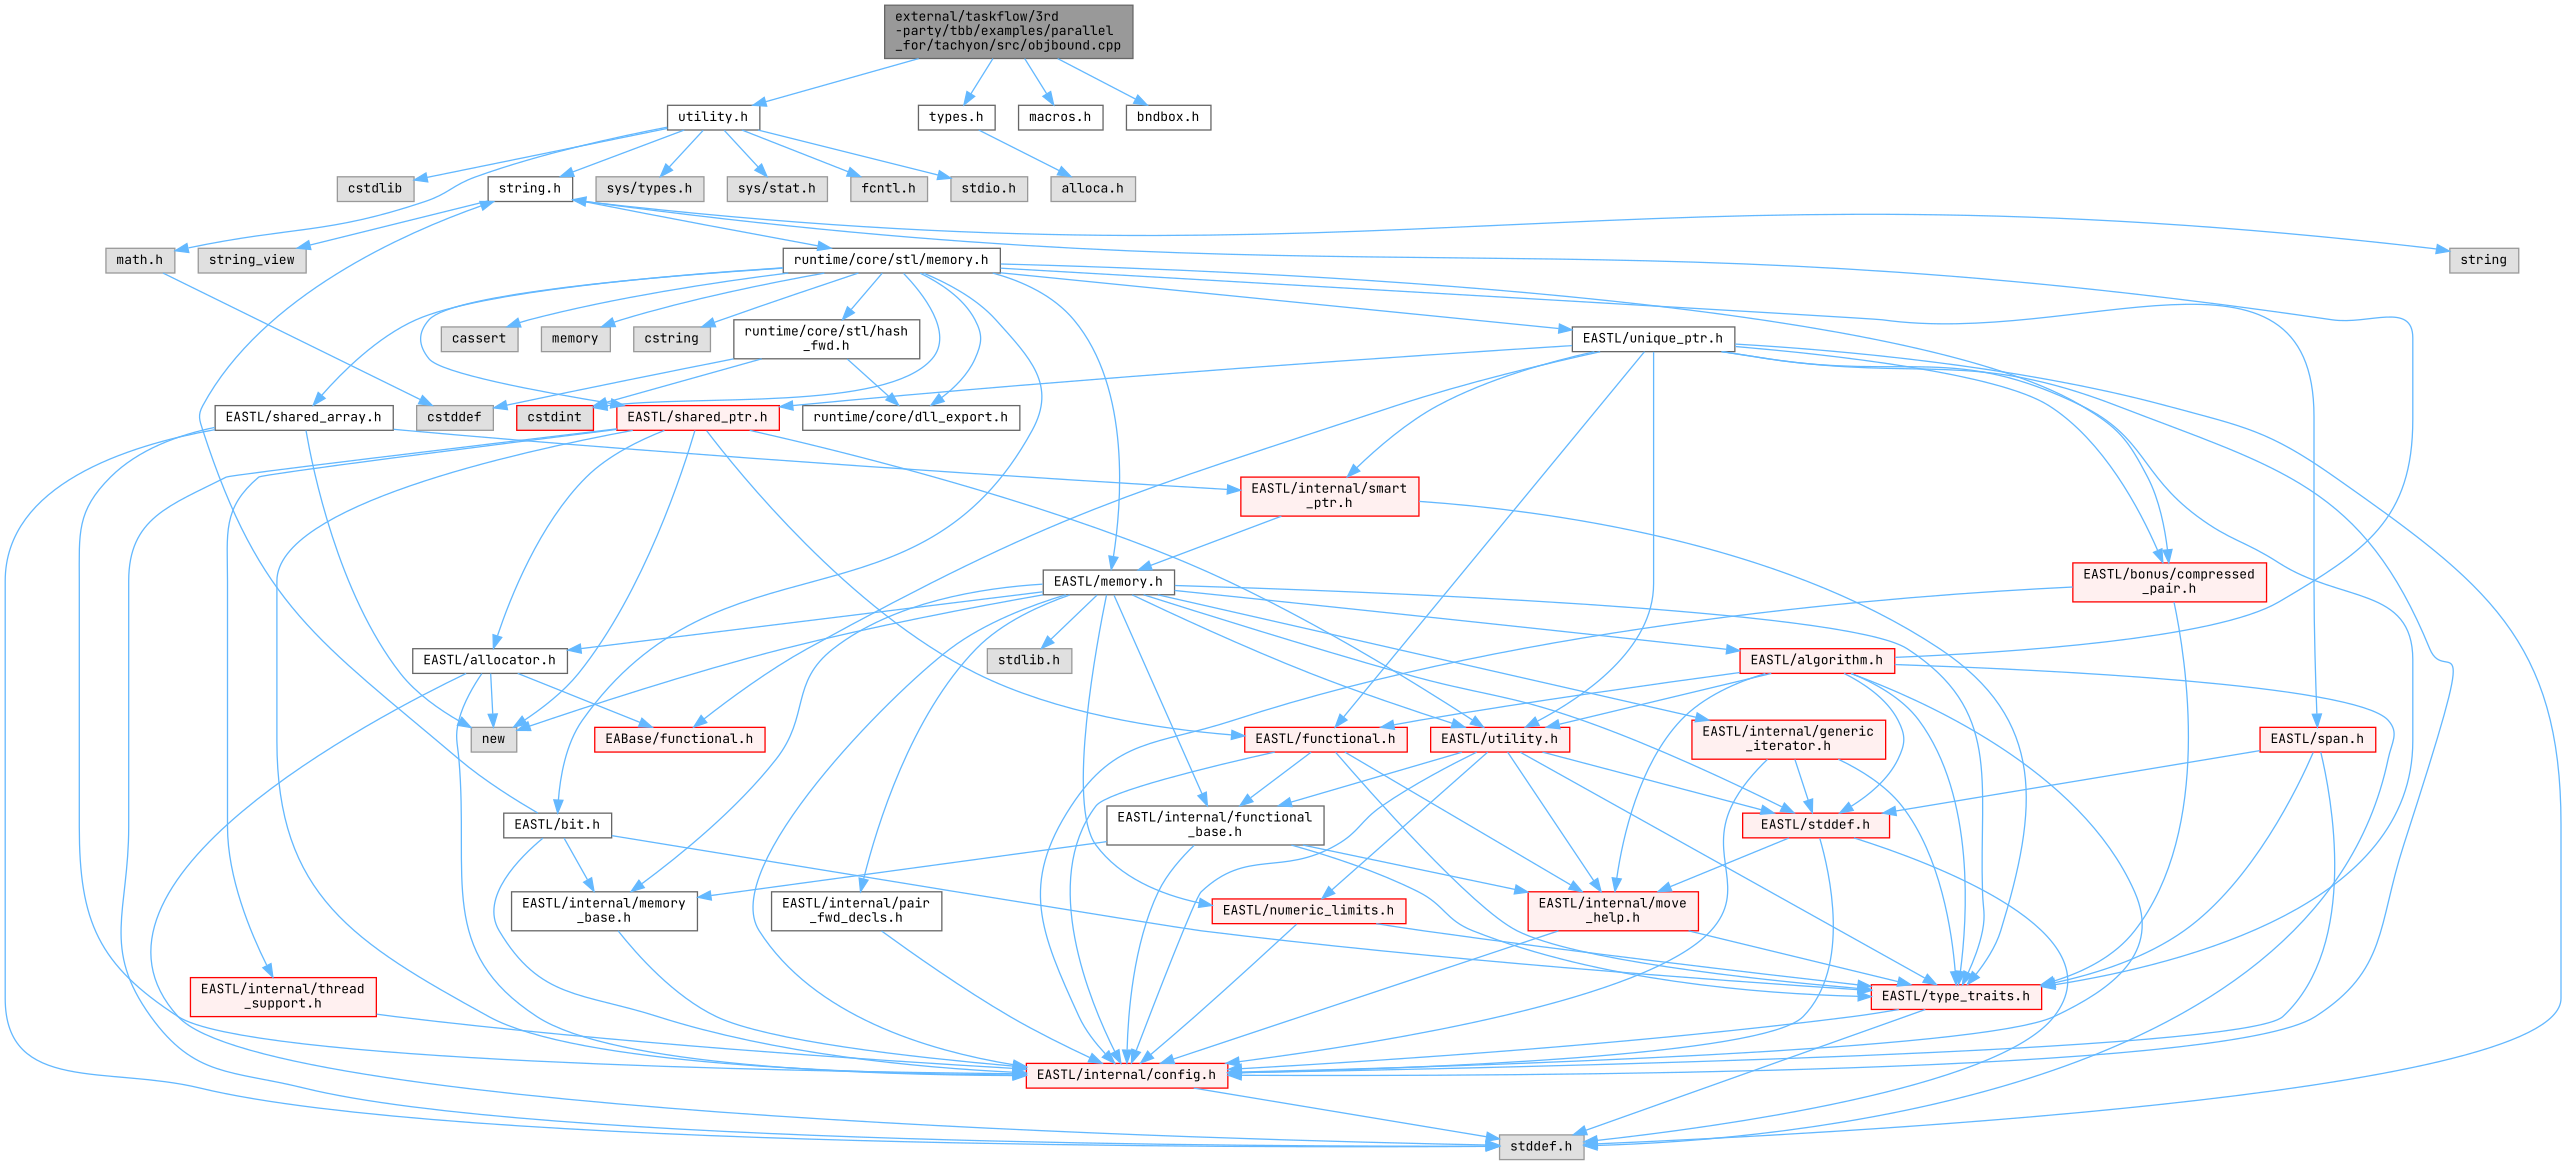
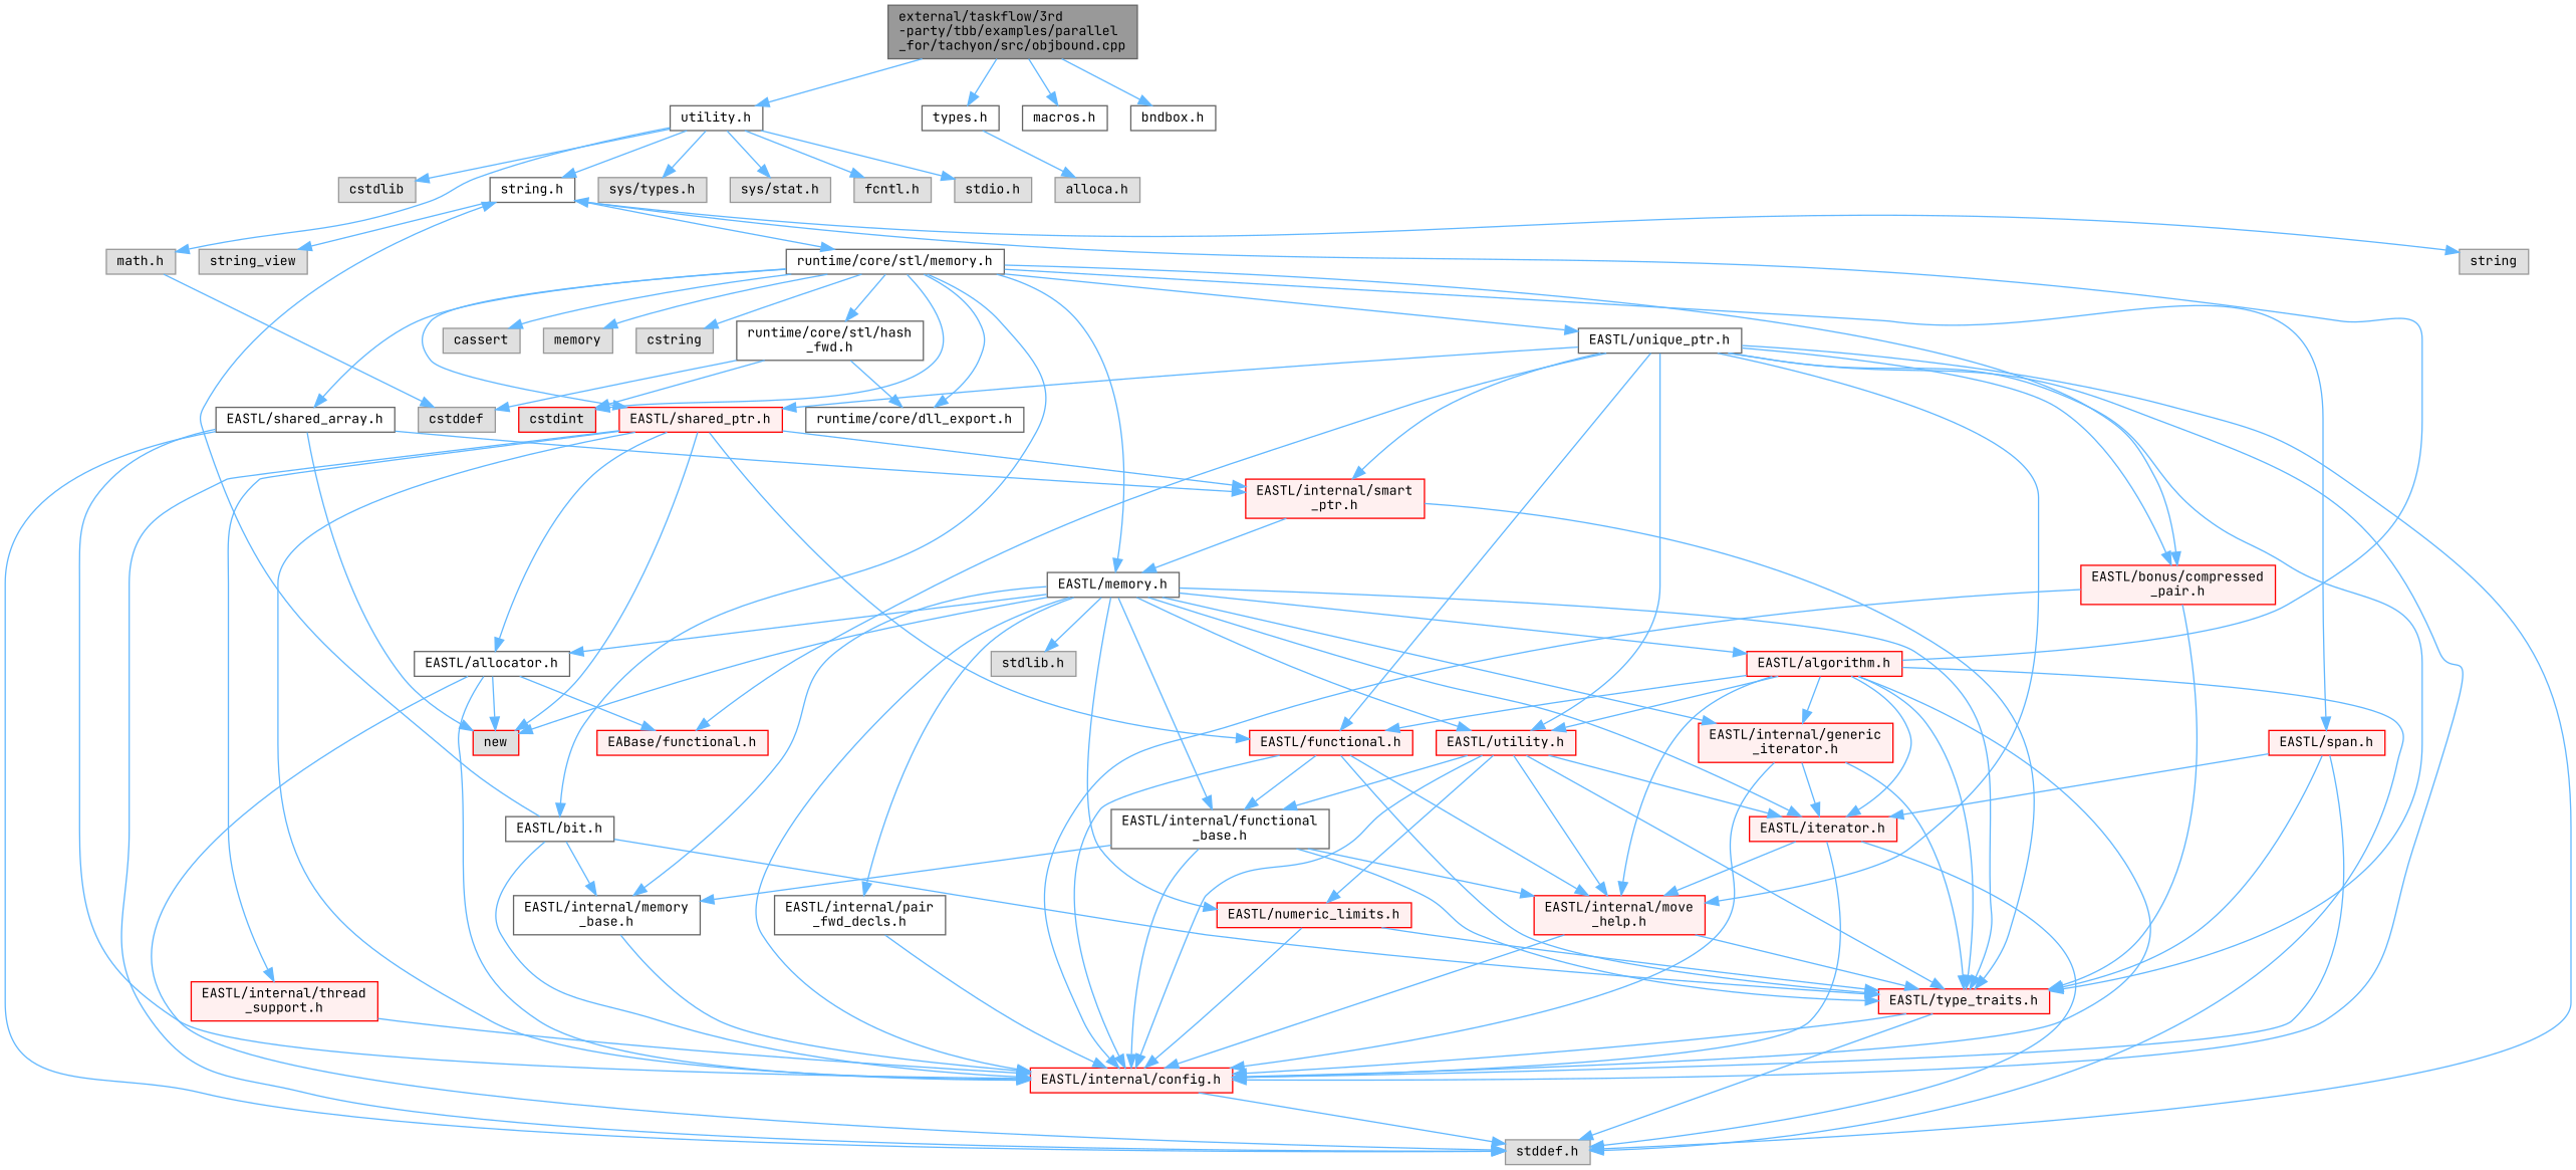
  digraph {
    fontname="JetBrains Mono"
    node [color=grey40 fillcolor="#E0E0E0" fontname="JetBrains Mono" fontsize=10 shape=box style=filled]
    edge [color=steelblue1 fontname="JetBrains Mono" fontsize=10 labelfontname=Helvetica labelfontsize=10 style=solid]
    n1 [color=gray40 fillcolor=grey60 fontcolor=black height=0.2 label="external/taskflow/3rd\l-party/tbb/examples/parallel\l_for/tachyon/src/objbound.cpp" width=0.4]
    n2 [fillcolor=white height=0.2 label="utility.h" width=0.4]
    n3 [fillcolor=white height=0.2 label="types.h" width=0.4]
    n4 [fillcolor=white height=0.2 label="macros.h" width=0.4]
    n5 [fillcolor=white height=0.2 label="bndbox.h" width=0.4]
    n6 [color=grey60 height=0.2 label="stdio.h" width=0.4]
    n7 [color=grey60 height=0.2 label=cstdlib width=0.4]
    n8 [fillcolor=white height=0.2 label="string.h" width=0.4]
    n9 [color=grey60 height=0.2 label="math.h" width=0.4]
    n10 [color=grey60 height=0.2 label="sys/types.h" width=0.4]
    n11 [color=grey60 height=0.2 label="sys/stat.h" width=0.4]
    n12 [color=grey60 height=0.2 label="fcntl.h" width=0.4]
    n13 [color=grey60 height=0.2 label="alloca.h" width=0.4]
    n14 [color=grey60 height=0.2 label=string width=0.4]
    n15 [color=grey60 height=0.2 label=string_view width=0.4]
    n16 [fillcolor=white height=0.2 label="runtime/core/stl/memory.h" width=0.4]
    n17 [color=grey60 height=0.2 label=cstddef width=0.4]
    n18 [color=red height=0.2 label=cstdint width=0.4]
    n19 [color=grey60 height=0.2 label=cassert width=0.4]
    n20 [color=grey60 height=0.2 label=memory width=0.4]
    n21 [color=grey60 height=0.2 label=cstring width=0.4]
    n22 [fillcolor=white height=0.2 label="EASTL/bit.h" width=0.4]
    n23 [fillcolor=white height=0.2 label="EASTL/memory.h" width=0.4]
    n24 [fillcolor=white height=0.2 label="EASTL/shared_array.h" width=0.4]
    n25 [fillcolor=white height=0.2 label="EASTL/unique_ptr.h" width=0.4]
    n26 [color=red fillcolor="#FFF0F0" height=0.2 label="EASTL/bonus/compressed\l_pair.h" width=0.4]
    n27 [color=red fillcolor="#FFF0F0" height=0.2 label="EASTL/shared_ptr.h" width=0.4]
    n28 [color=red fillcolor="#FFF0F0" height=0.2 label="EASTL/span.h" width=0.4]
    n29 [fillcolor=white height=0.2 label="runtime/core/dll_export.h" width=0.4]
    n30 [fillcolor=white height=0.2 label="runtime/core/stl/hash\l_fwd.h" width=0.4]
    n31 [color=red fillcolor="#FFF0F0" height=0.2 label="EASTL/internal/config.h" width=0.4]
    n32 [fillcolor=white height=0.2 label="EASTL/internal/memory\l_base.h" width=0.4]
    n33 [color=red fillcolor="#FFF0F0" height=0.2 label="EASTL/type_traits.h" width=0.4]
    n34 [color=red fillcolor="#FFF0F0" height=0.2 label="EASTL/internal/generic\l_iterator.h" width=0.4]
-   n35 [color=red fillcolor="#FFF0F0" height=0.2 label="EASTL/stddef.h" width=0.4]
+   n35 [color=red fillcolor="#FFF0F0" height=0.2 label="EASTL/iterator.h" width=0.4]
    n36 [fillcolor=white height=0.2 label="EASTL/internal/pair\l_fwd_decls.h" width=0.4]
    n37 [fillcolor=white height=0.2 label="EASTL/internal/functional\l_base.h" width=0.4]
    n38 [color=red fillcolor="#FFF0F0" height=0.2 label="EASTL/algorithm.h" width=0.4]
    n39 [color=red fillcolor="#FFF0F0" height=0.2 label="EASTL/utility.h" width=0.4]
    n40 [color=red fillcolor="#FFF0F0" height=0.2 label="EASTL/numeric_limits.h" width=0.4]
    n41 [fillcolor=white height=0.2 label="EASTL/allocator.h" width=0.4]
-   n42 [color=grey60 height=0.2 label=new width=0.4]
+   n42 [color=red height=0.2 label=new width=0.4]
    n43 [color=grey60 height=0.2 label="stdlib.h" width=0.4]
    n44 [color=grey60 height=0.2 label="stddef.h" width=0.4]
    n45 [color=red fillcolor="#FFF0F0" height=0.2 label="EASTL/internal/smart\l_ptr.h" width=0.4]
    n46 [color=red fillcolor="#FFF0F0" height=0.2 label="EASTL/internal/move\l_help.h" width=0.4]
    n47 [color=red fillcolor="#FFF0F0" height=0.2 label="EASTL/functional.h" width=0.4]
    n48 [color=red fillcolor="#FFF0F0" height=0.2 label="EABase/functional.h" width=0.4]
    n49 [color=red fillcolor="#FFF0F0" height=0.2 label="EASTL/internal/thread\l_support.h" width=0.4]
    n1 -> n2
    n1 -> n3
    n1 -> n4
    n1 -> n5
    n2 -> n6
    n2 -> n7
    n2 -> n8
    n2 -> n9
    n2 -> n10
    n2 -> n11
    n2 -> n12
    n3 -> n13
    n8 -> n14
    n8 -> n15
    n8 -> n16
    n9 -> n17
    n16 -> n18
    n16 -> n19
    n16 -> n20
    n16 -> n21
    n16 -> n22
    n16 -> n23
    n16 -> n24
    n16 -> n25
    n16 -> n26
    n16 -> n27
    n16 -> n28
    n16 -> n29
    n16 -> n30
    n22 -> n8
    n22 -> n31
    n22 -> n32
    n22 -> n33
    n23 -> n31
    n23 -> n32
    n23 -> n33
    n23 -> n34
    n23 -> n35
    n23 -> n36
    n23 -> n37
    n23 -> n38
    n23 -> n39
    n23 -> n40
    n23 -> n41
    n23 -> n42
    n23 -> n43
    n24 -> n31
    n24 -> n42
    n24 -> n44
    n24 -> n45
    n25 -> n26
    n25 -> n27
    n25 -> n31
    n25 -> n33
    n25 -> n39
    n25 -> n44
    n25 -> n45
+   n25 -> n46
    n25 -> n47
    n25 -> n48
    n26 -> n31
    n26 -> n33
    n27 -> n31
    n27 -> n41
    n27 -> n42
    n27 -> n44
-   n27 -> n39
+   n27 -> n45
    n27 -> n47
    n27 -> n49
    n28 -> n31
    n28 -> n33
    n28 -> n35
    n30 -> n17
    n30 -> n18
    n30 -> n29
    n31 -> n44
    n32 -> n31
    n33 -> n31
    n33 -> n44
    n34 -> n31
    n34 -> n33
    n34 -> n35
    n35 -> n31
    n35 -> n44
    n35 -> n46
    n36 -> n31
    n37 -> n31
    n37 -> n32
    n37 -> n33
    n37 -> n46
    n38 -> n8
    n38 -> n31
    n38 -> n33
+   n38 -> n34
    n38 -> n35
    n38 -> n39
    n38 -> n44
    n38 -> n46
    n38 -> n47
    n39 -> n31
    n39 -> n33
    n39 -> n35
    n39 -> n37
    n39 -> n40
    n39 -> n46
    n40 -> n31
    n40 -> n33
    n41 -> n31
    n41 -> n42
    n41 -> n44
    n41 -> n48
    n45 -> n23
    n45 -> n33
    n46 -> n31
    n46 -> n33
    n47 -> n31
    n47 -> n33
    n47 -> n37
    n47 -> n46
    n49 -> n31
  }
